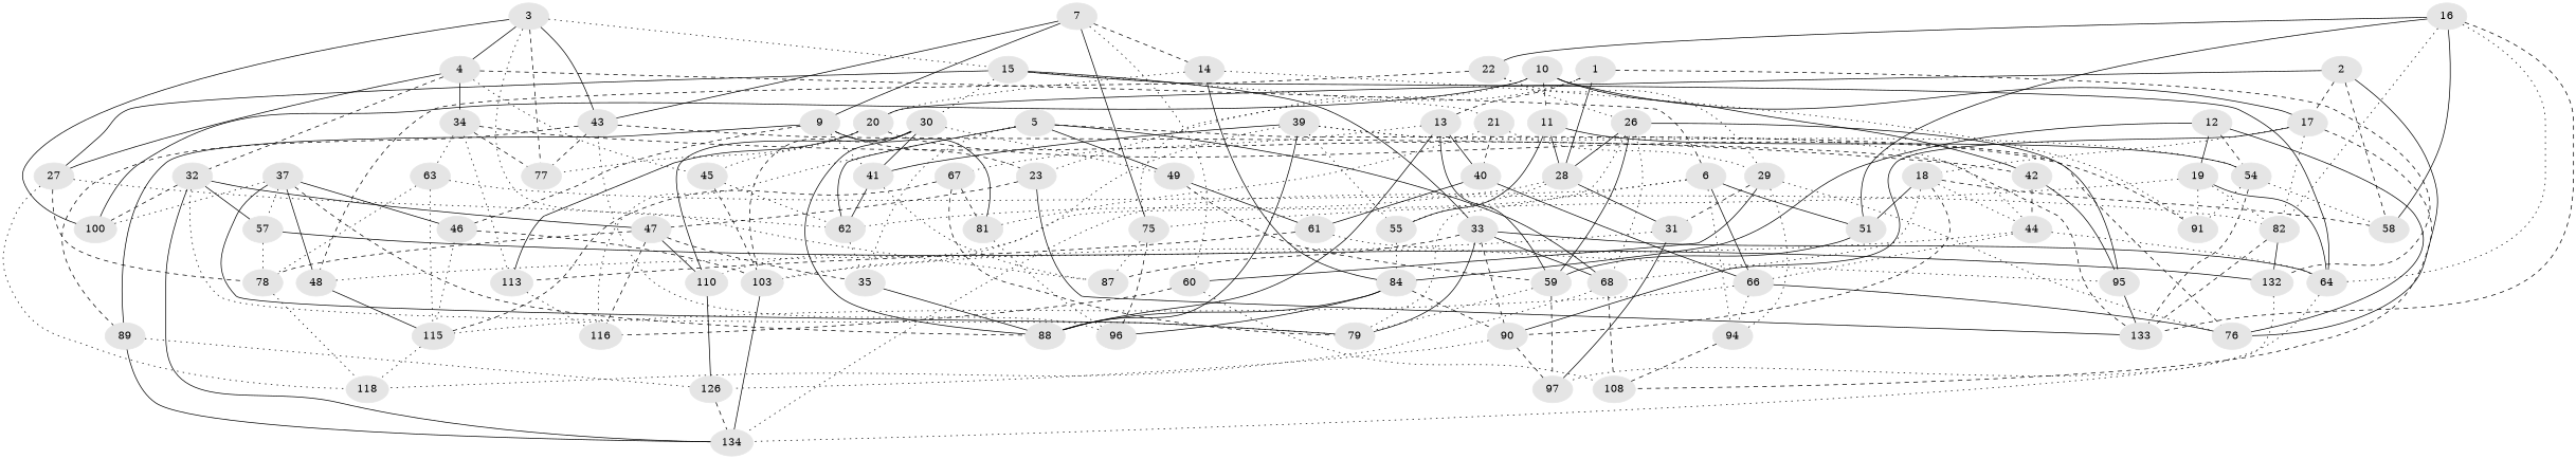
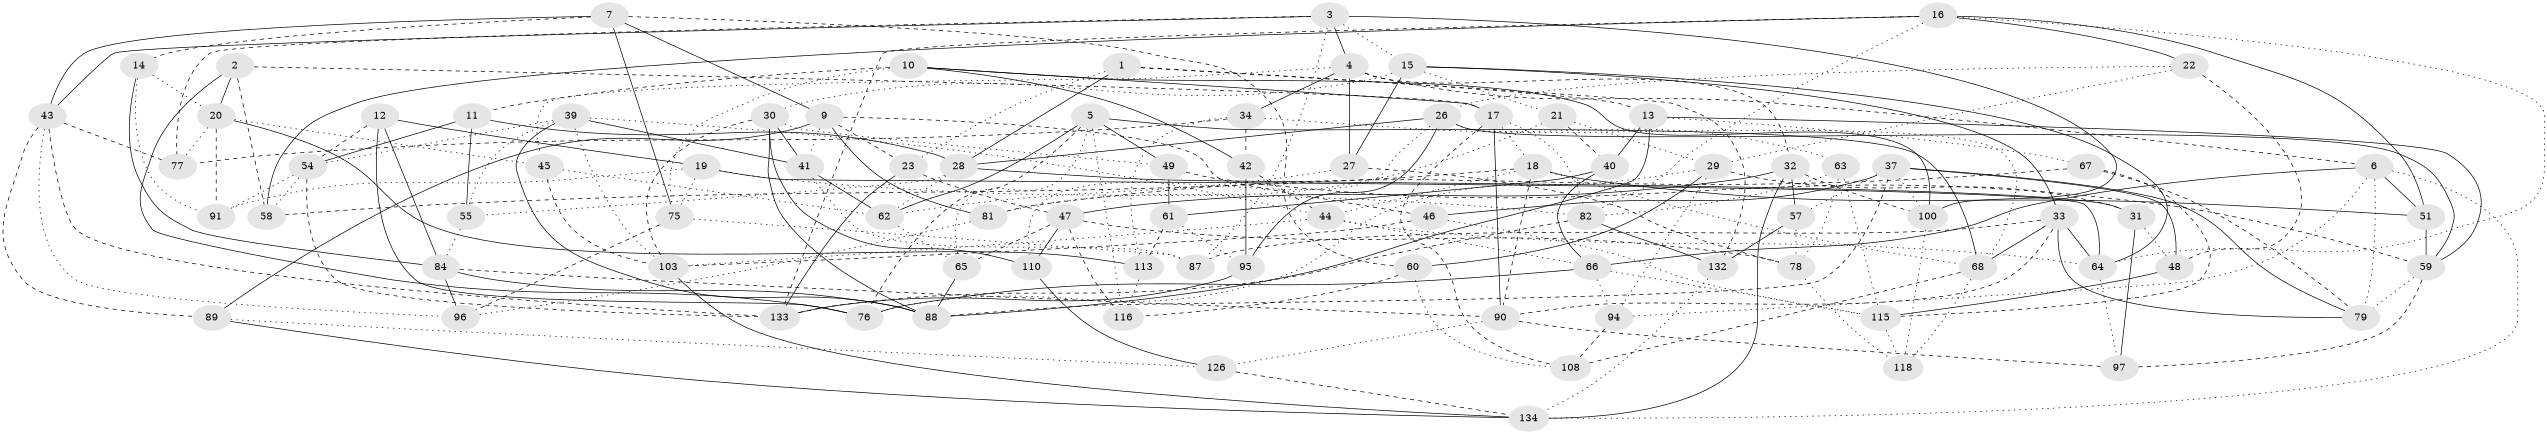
  graph {
    node [color=gray90 style=filled]
    edge [style=solid]
    13 [super="+114"]
    40
    59 [super="+104"]
    67
    88 [super="+109"]
    1
    23
    28 [super="+102"]
    132
    133 [super="+135"]
    47 [super="+119"]
    62 [super="+120"]
    55
    31
    134 [super="+137"]
    17 [super="+35"]
    82 [super="+93"]
    18 [super="+38"]
    90 [super="+130"]
    108
    2
    20 [super="+123"]
    58 [super="+107"]
    76 [super="+86"]
    77
    45
    91
    113
    3 [super="+71"]
    4 [super="+50"]
    15 [super="+56"]
    43 [super="+121"]
    87
    100
    6 [super="+25"]
    27 [super="+53"]
    32 [super="+70"]
    34 [super="+52"]
    21
    30 [super="+80"]
    33 [super="+98"]
    n42 [label=64 super="+127"]
    89
    96
    51
    66 [super="+85"]
    79 [super="+92"]
    94
    78 [super="+106"]
    118
    57
    42
    63
    103 [super="+112"]
    5 [super="+24"]
    49
-   65 [label=35]
+   65
    68 [super="+101"]
    116 [super="+136"]
    61
    115 [super="+138"]
    7 [super="+125"]
    9 [super="+72"]
    14
    60
    75 [super="+124"]
    41 [super="+129"]
    46
    81
    84 [super="+111"]
    126
    10 [super="+36"]
    11
    54 [super="+117"]
    44 [super="+122"]
    95
    12 [super="+99"]
    19 [super="+74"]
    97
    29 [super="+128"]
    110
    16 [super="+64"]
    22
    26 [super="+83"]
    48
    37 [super="+73"]
    39 [super="+131"]
    13 -- 40
    13 -- 59
    13 -- 67 [style=dotted]
    13 -- 88
    40 -- 66
    40 -- 61
    59 -- 79 [style=dotted]
    59 -- 97 [style=dashed]
    67 -- 79 [style=dashed]
    67 -- 115 [style=dashed]
    67 -- 81 [style=dashed]
    1 -- 13 [style=dashed]
    1 -- 23 [style=dotted]
    1 -- 28
    1 -- 132 [style=dashed]
    23 -- 133
    23 -- 47 [style=dashed]
    28 -- 62 [style=dotted]
    28 -- 55 [style=dotted]
    28 -- 31
    132 -- 134 [style=dotted]
    47 -- 78 [style=dashed]
    47 -- 65 [style=dashed]
    47 -- 116 [style=dashed]
    47 -- 110
    62 -- 65 [style=dotted]
    55 -- 84 [style=dotted]
    31 -- 97
    31 -- 48 [style=dotted]
    17 -- 82 [style=dotted]
    17 -- 18 [style=dotted]
    17 -- 90
    17 -- 108 [style=dashed]
    82 -- 132
    82 -- 133 [style=dashed]
    18 -- 90 [style=dashed]
    18 -- 58 [style=dashed]
    18 -- 51
    18 -- 68 [style=dotted]
    18 -- 44 [style=dotted]
    90 -- 126 [style=dotted]
    90 -- 97 [style=dashed]
    2 -- 17 [style=dashed]
    2 -- 20
    2 -- 58 [style=dashed]
    2 -- 76
    20 -- 77 [style=dotted]
    20 -- 45 [style=dotted]
    20 -- 91 [style=dashed]
    20 -- 113
    45 -- 62 [style=dotted]
    45 -- 103 [style=dashed]
    113 -- 116 [style=dotted]
    3 -- 77 [style=dashed]
    3 -- 4
    3 -- 15 [style=dotted]
    3 -- 43
    3 -- 87 [style=dotted]
    3 -- 100
    4 -- 45 [style=dotted]
    4 -- 6 [style=dashed]
    4 -- 27
    4 -- 32 [style=dashed]
    4 -- 34
    15 -- 27
    15 -- 21 [style=dotted]
    15 -- 30 [style=dotted]
    15 -- 33
    15 -- n42
    43 -- 133 [style=dashed]
    43 -- 77 [style=dashed]
    43 -- 89 [style=dashed]
    43 -- 96 [style=dotted]
    6 -- 134 [style=dotted]
    6 -- 51
    6 -- 66
    6 -- 79 [style=dotted]
    6 -- 94 [style=dotted]
    27 -- 62 [style=dotted]
    27 -- 78 [style=dashed weight=2]
-   27 -- 118 [style=dotted]
+   100 -- 118 [style=dotted]
    32 -- 47
    32 -- 134
    32 -- 100 [style=dashed]
-   32 -- 79 [style=dotted]
    32 -- 57
    34 -- 77 [style=dashed]
    34 -- 113 [style=dotted]
    34 -- 42 [style=dashed]
    34 -- 63 [style=dotted]
    21 -- 40 [style=dashed]
    21 -- 81 [style=dotted]
    21 -- 29 [style=dotted]
    30 -- 88
    30 -- 103 [style=dashed]
    30 -- 49 [style=dotted]
    30 -- 41
    30 -- 110
    33 -- 90 [style=dashed]
    33 -- 87 [style=dashed]
    33 -- n42
    33 -- 79
    33 -- 68
    n42 -- 97 [style=dotted]
    89 -- 134
    89 -- 126 [style=dotted]
    51 -- 59
    66 -- 76
    66 -- 94 [style=dotted]
    66 -- 115 [style=dotted]
    94 -- 108 [style=dashed]
    78 -- 118 [style=dotted]
    57 -- 132
    57 -- 78 [style=dotted]
    42 -- 44 [style=dashed]
    42 -- 95
    63 -- 82 [style=dotted]
    63 -- 78 [style=dotted]
    63 -- 115 [style=dotted]
    103 -- 134
    5 -- 62
    5 -- 76 [style=dashed]
    5 -- 49
    5 -- 65 [style=dotted]
    5 -- 68
    5 -- 116 [style=dotted]
    49 -- 59 [style=dashed]
    49 -- 61
    65 -- 88
    68 -- 108 [style=dashed]
    68 -- 118 [style=dotted]
    61 -- 113 [style=dashed]
    61 -- 95 [style=dotted]
    115 -- 118 [style=dotted]
    7 -- 43
    7 -- 9
    7 -- 14 [style=dashed]
-   7 -- 60 [style=dotted]
+   7 -- 60 [style=dashed]
    7 -- 75
    9 -- 23 [style=dashed]
    9 -- 89
    9 -- 41 [style=dotted]
    9 -- 46 [style=dashed]
    9 -- 81
    14 -- 20 [style=dotted]
    14 -- 91 [style=dotted]
    14 -- 84
    60 -- 108 [style=dotted]
    60 -- 116 [style=dashed]
    75 -- 87 [style=dotted]
    75 -- 96 [style=dashed]
    41 -- 62
    41 -- 87 [style=dotted]
    46 -- 103 [style=dashed]
    46 -- 115 [style=dotted]
    81 -- 96 [style=dotted]
    84 -- 88
    84 -- 90 [style=dashed]
    84 -- 96
    126 -- 134 [style=dashed]
    10 -- 17
    10 -- 100
    10 -- 42
    10 -- 75 [style=dotted weight=2]
    10 -- 11 [style=dashed]
    11 -- 28
    11 -- 55
    11 -- 54
    54 -- 133 [style=dashed]
    54 -- 58 [style=dotted]
    54 -- 91 [style=dotted]
    44 -- n42 [style=dotted]
    44 -- 66 [style=dotted]
    44 -- 103 [style=dotted]
    95 -- 133
    12 -- 76 [weight=2]
    12 -- 84
    12 -- 54 [style=dashed]
    12 -- 19 [weight=2]
    19 -- 82 [style=dotted]
    19 -- 91 [style=dotted]
    19 -- n42
    19 -- 75 [style=dotted]
    29 -- 31 [style=dashed]
    29 -- 76 [style=dotted]
    29 -- 94 [style=dotted]
    29 -- 60
    110 -- 126
    16 -- 133 [style=dashed]
    16 -- 82 [style=dotted]
    16 -- 58
    16 -- n42 [style=dotted]
    16 -- 51
    16 -- 22
    22 -- 29 [style=dotted]
    22 -- 26 [style=dotted]
    22 -- 48 [style=dashed]
    26 -- 59
    26 -- 28
    26 -- 68 [style=dotted]
    26 -- 95
    26 -- 110 [style=dotted]
    48 -- 115
    37 -- 88 [style=dashed]
    37 -- 100 [style=dotted]
    37 -- 79
    37 -- 57 [style=dotted]
    37 -- 46
    37 -- 48
    39 -- 88
    39 -- 55 [style=dotted]
    39 -- 103 [style=dotted]
    39 -- 41
    39 -- 54 [style=dotted]
    39 -- 44 [style=dotted]
  }
